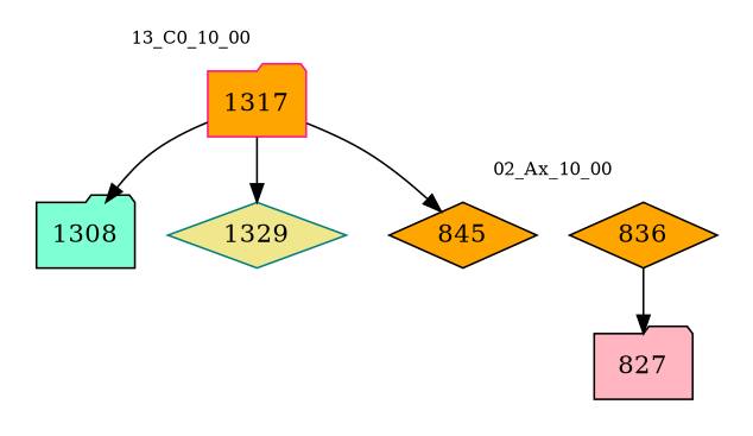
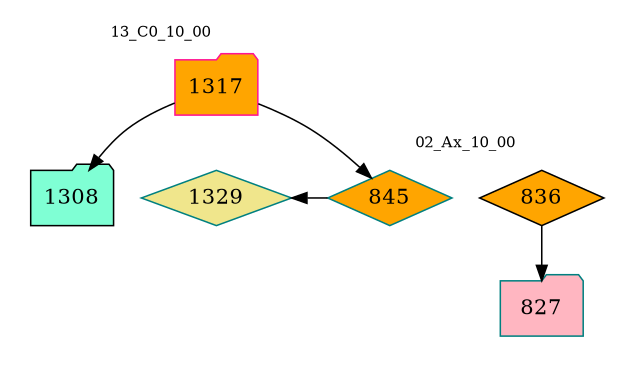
  digraph {
    node [color=black fillcolor=orange shape=diamond style=filled]
    edge [color=black]
    n1 [label=836]
-   n2 [fillcolor=lightpink label=827 shape=folder]
-   n3 [label=845]
+   n2 [color=teal fillcolor=lightpink label=827 shape=folder]
+   n3 [color=teal label=845]
    n4 [color=deeppink label=1317 shape=folder]
    n5 [fillcolor=aquamarine label=1308 shape=folder]
    n6 [color=teal fillcolor=khaki label=1329]
    subgraph cluster_1 {
      color=white
      fontsize=10
      label="02_Ax_10_00"
      n1
      n2
      n3
    }
    subgraph cluster_2 {
      color=white
      fontsize=10
      label="13_C0_10_00"
      n4
      n5
      n6
    }
    n1 -> n2
    n4 -> n3
    n4 -> n5
-   n4 -> n6
+   n3 -> n6
  }
